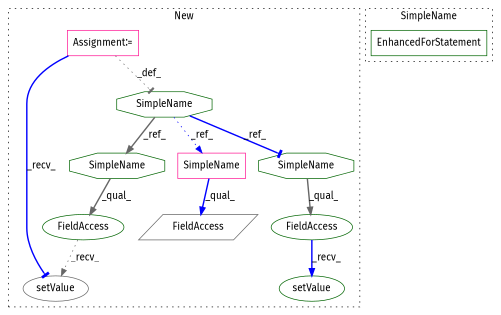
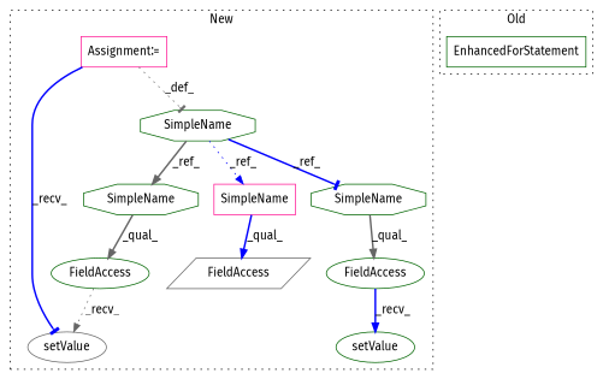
  digraph {
    fontname="Fira Sans"
    node [a=42 l=12 s=14650 shape=ellipse color=darkgreen fontname="Fira Sans"]
    edge [color=blue style=bold arrowhead=normal fontname="Fira Sans"]
    n1 [a=32 l="9,1" label=setValue s="14669,14683"]
    n2 [a=22 l=18 label=FieldAccess]
    n3 [label=SimpleName s=14373 shape=octagon]
    n4 [a=22 l=27 label=FieldAccess s=14491 shape=parallelogram color=gray40]
    n5 [a=22 l=18 label=FieldAccess s=14694]
    n6 [a=7 l=1 label="Assignment:=" s=14385 shape=box color=deeppink]
    n7 [a=32 l="9,1" label=setValue s="14713,14726" color=gray40]
    n8 [label=SimpleName s=14491 shape=box color=deeppink]
    n9 [label=SimpleName s=14694 shape=octagon]
    n10 [label=SimpleName shape=octagon]
    n11 [a=70 l="57,2" label=EnhancedForStatement s="14236,14340" shape=box]
    subgraph cluster_1 {
      label=New
      style=dotted
      n1
      n2
      n3
      n4
      n5
      n6
      n7
      n8
      n9
      n10
    }
    subgraph cluster_2 {
-     label=SimpleName
+     label=Old
      style=dotted
      n11
    }
    n2 -> n1 [label=_recv_]
    n3 -> n8 [label=_ref_ style=dotted]
    n3 -> n9 [label=_ref_ color=gray40]
    n3 -> n10 [label=_ref_ arrowhead=tee]
    n5 -> n7 [label=_recv_ color=gray40 style=dotted]
    n6 -> n3 [label=_def_ color=gray40 style=dotted arrowhead=tee]
    n6 -> n7 [label=_recv_ arrowhead=tee]
    n8 -> n4 [label=_qual_]
    n9 -> n5 [label=_qual_ color=gray40]
    n10 -> n2 [label=_qual_ color=gray40]
  }
